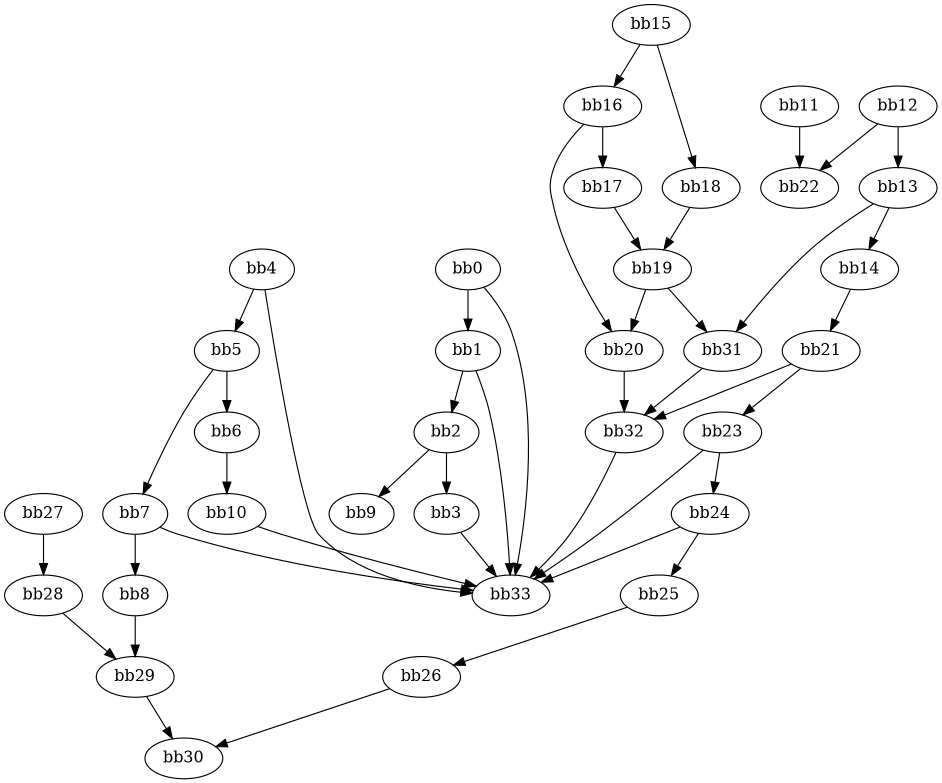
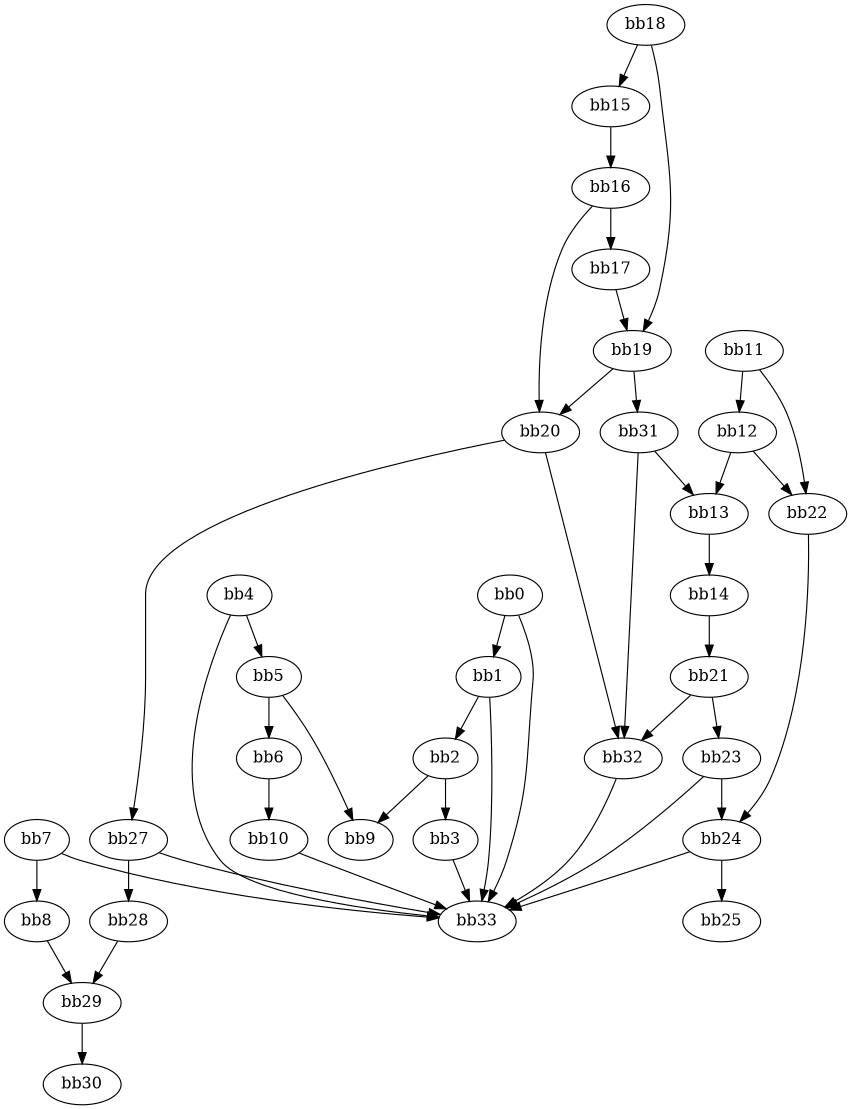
  digraph {
    n1 [label="bb0\l"]
    n2 [label="bb1\l"]
    n3 [label="bb33\l"]
    n4 [label="bb2\l"]
    n5 [label="bb3\l"]
    n6 [label="bb9\l"]
    n7 [label="bb4\l"]
    n8 [label="bb5\l"]
    n9 [label="bb6\l"]
    n10 [label="bb7\l"]
    n11 [label="bb10\l"]
    n12 [label="bb8\l"]
    n13 [label="bb29\l"]
    n14 [label="bb30\l"]
    n15 [label="bb11\l"]
    n16 [label="bb12\l"]
    n17 [label="bb22\l"]
    n18 [label="bb13\l"]
    n19 [label="bb24\l"]
    n20 [label="bb14\l"]
    n21 [label="bb31\l"]
    n22 [label="bb21\l"]
    n23 [label="bb32\l"]
    n24 [label="bb15\l"]
    n25 [label="bb16\l"]
    n26 [label="bb18\l"]
    n27 [label="bb23\l"]
    n28 [label="bb17\l"]
    n29 [label="bb20\l"]
    n30 [label="bb19\l"]
    n31 [label="bb27\l"]
    n32 [label="bb28\l"]
    n33 [label="bb25\l"]
-   n34 [label="bb26\l"]
    n1 -> n2
    n1 -> n3
    n2 -> n3
    n2 -> n4
    n4 -> n5
    n4 -> n6
    n5 -> n3
    n7 -> n3
    n7 -> n8
    n8 -> n9
-   n8 -> n10
+   n8 -> n6
    n9 -> n11
    n10 -> n3
    n10 -> n12
    n11 -> n3
    n12 -> n13
    n13 -> n14
+   n15 -> n16
    n15 -> n17
    n16 -> n17
    n16 -> n18
+   n17 -> n19
    n18 -> n20
-   n18 -> n21
+   n21 -> n18
    n19 -> n3
    n19 -> n33
    n20 -> n22
    n21 -> n23
    n22 -> n23
    n22 -> n27
    n23 -> n3
    n24 -> n25
-   n24 -> n26
+   n26 -> n24
    n25 -> n28
    n25 -> n29
    n26 -> n30
    n27 -> n3
    n27 -> n19
    n28 -> n30
    n29 -> n23
+   n29 -> n31
    n30 -> n21
    n30 -> n29
+   n31 -> n3
    n31 -> n32
    n32 -> n13
-   n33 -> n34
-   n34 -> n14
  }
